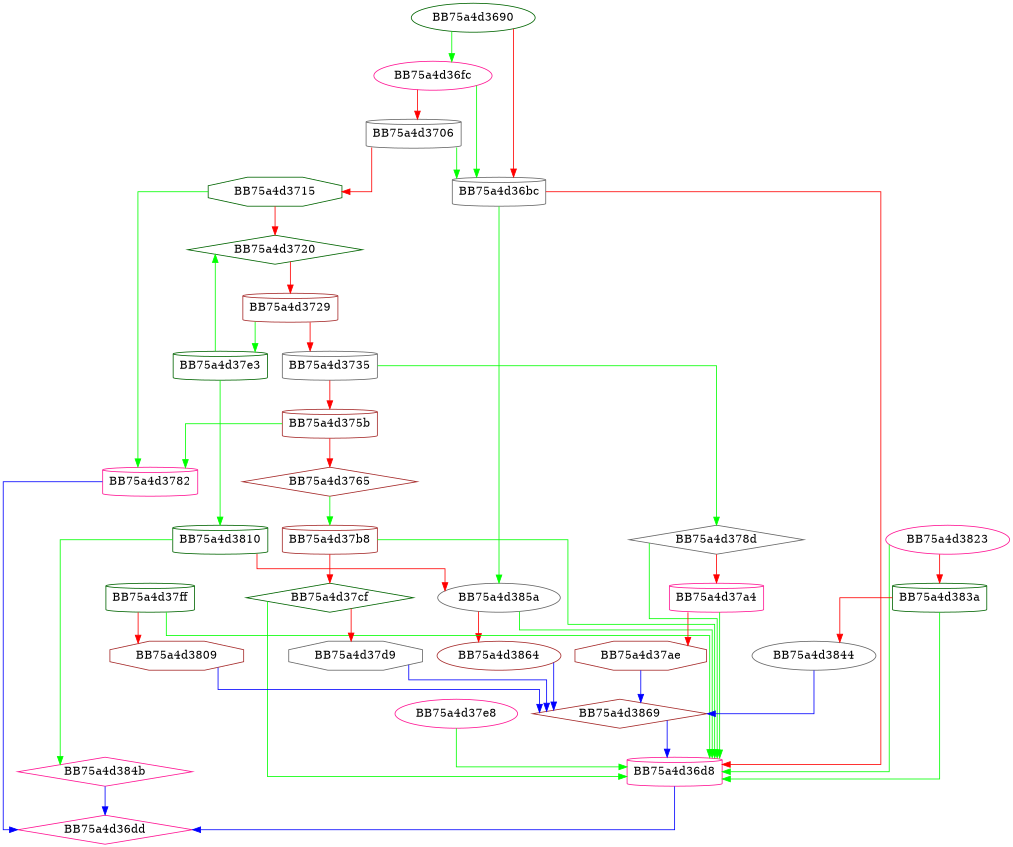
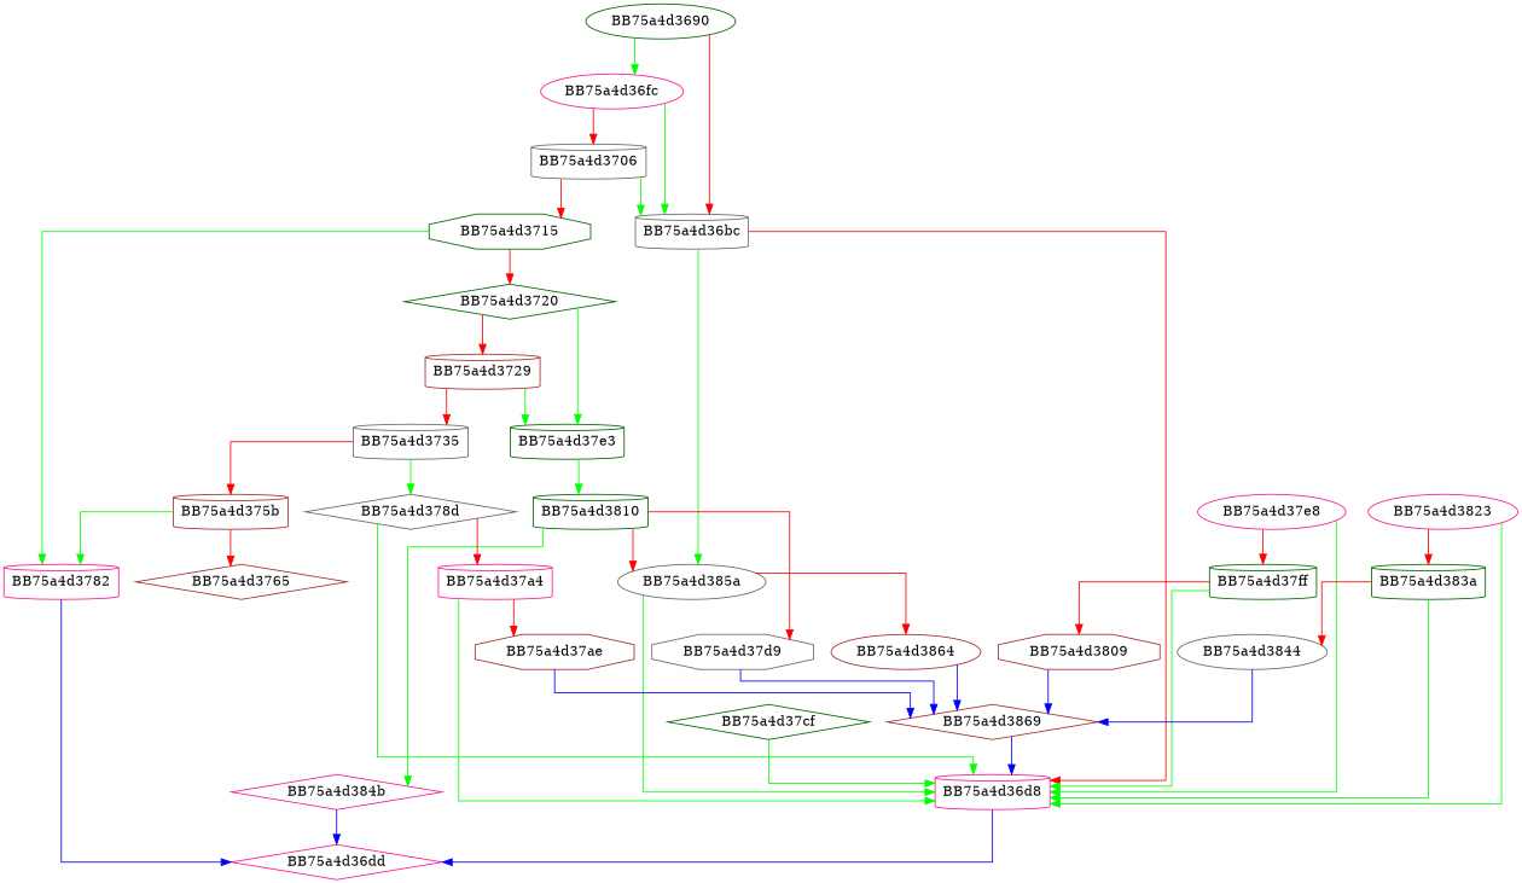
  digraph {
    splines=ortho
    node [color=darkgreen shape=cylinder]
    edge [color=green]
    BB75a4d3690 [shape=ellipse]
    BB75a4d36fc [color=deeppink shape=ellipse]
    BB75a4d36bc [color=gray40]
    BB75a4d3706 [color=gray40]
    BB75a4d385a [color=gray40 shape=ellipse]
    BB75a4d36d8 [color=deeppink]
    BB75a4d3715 [shape=octagon]
    BB75a4d3864 [color=brown shape=ellipse]
    BB75a4d36dd [color=deeppink shape=diamond]
    BB75a4d3869 [color=brown shape=diamond]
    BB75a4d3782 [color=deeppink]
    BB75a4d3720 [shape=diamond]
    BB75a4d37e3
    BB75a4d3729 [color=brown]
    BB75a4d3810
    BB75a4d3735 [color=gray40]
    BB75a4d384b [color=deeppink shape=diamond]
    BB75a4d37e8 [color=deeppink shape=ellipse]
    BB75a4d37ff
    BB75a4d378d [color=gray40 shape=diamond]
    BB75a4d375b [color=brown]
    BB75a4d37a4 [color=deeppink]
    BB75a4d3765 [color=brown shape=diamond]
    BB75a4d37ae [color=brown shape=octagon]
-   BB75a4d37b8 [color=brown]
    BB75a4d37cf [shape=diamond]
    BB75a4d37d9 [color=gray40 shape=octagon]
    BB75a4d3823 [color=deeppink shape=ellipse]
    BB75a4d383a
    BB75a4d3809 [color=brown shape=octagon]
    BB75a4d3844 [color=gray40 shape=ellipse]
    BB75a4d3690 -> BB75a4d36fc
    BB75a4d3690 -> BB75a4d36bc [color=red]
    BB75a4d36fc -> BB75a4d36bc
    BB75a4d36fc -> BB75a4d3706 [color=red]
    BB75a4d36bc -> BB75a4d385a
    BB75a4d36bc -> BB75a4d36d8 [color=red]
    BB75a4d3706 -> BB75a4d36bc
    BB75a4d3706 -> BB75a4d3715 [color=red]
    BB75a4d385a -> BB75a4d36d8
    BB75a4d385a -> BB75a4d3864 [color=red]
    BB75a4d36d8 -> BB75a4d36dd [color=blue]
    BB75a4d3715 -> BB75a4d3782
    BB75a4d3715 -> BB75a4d3720 [color=red]
    BB75a4d3864 -> BB75a4d3869 [color=blue]
    BB75a4d3869 -> BB75a4d36d8 [color=blue]
    BB75a4d3782 -> BB75a4d36dd [color=blue]
-   BB75a4d37e3 -> BB75a4d3720
+   BB75a4d3720 -> BB75a4d37e3
    BB75a4d3720 -> BB75a4d3729 [color=red]
    BB75a4d37e3 -> BB75a4d3810
    BB75a4d3729 -> BB75a4d37e3
    BB75a4d3729 -> BB75a4d3735 [color=red]
    BB75a4d3810 -> BB75a4d385a [color=red]
    BB75a4d3810 -> BB75a4d384b
    BB75a4d3735 -> BB75a4d378d
    BB75a4d3735 -> BB75a4d375b [color=red]
    BB75a4d384b -> BB75a4d36dd [color=blue]
    BB75a4d37e8 -> BB75a4d36d8
+   BB75a4d37e8 -> BB75a4d37ff [color=red]
    BB75a4d37ff -> BB75a4d36d8
    BB75a4d37ff -> BB75a4d3809 [color=red]
    BB75a4d378d -> BB75a4d36d8
    BB75a4d378d -> BB75a4d37a4 [color=red]
    BB75a4d375b -> BB75a4d3782
    BB75a4d375b -> BB75a4d3765 [color=red]
    BB75a4d37a4 -> BB75a4d36d8
    BB75a4d37a4 -> BB75a4d37ae [color=red]
-   BB75a4d3765 -> BB75a4d37b8
    BB75a4d37ae -> BB75a4d3869 [color=blue]
-   BB75a4d37b8 -> BB75a4d36d8
-   BB75a4d37b8 -> BB75a4d37cf [color=red]
    BB75a4d37cf -> BB75a4d36d8
-   BB75a4d37cf -> BB75a4d37d9 [color=red]
+   BB75a4d3810 -> BB75a4d37d9 [color=red]
    BB75a4d37d9 -> BB75a4d3869 [color=blue]
    BB75a4d3823 -> BB75a4d36d8
    BB75a4d3823 -> BB75a4d383a [color=red]
    BB75a4d383a -> BB75a4d36d8
    BB75a4d383a -> BB75a4d3844 [color=red]
    BB75a4d3809 -> BB75a4d3869 [color=blue]
    BB75a4d3844 -> BB75a4d3869 [color=blue]
  }
